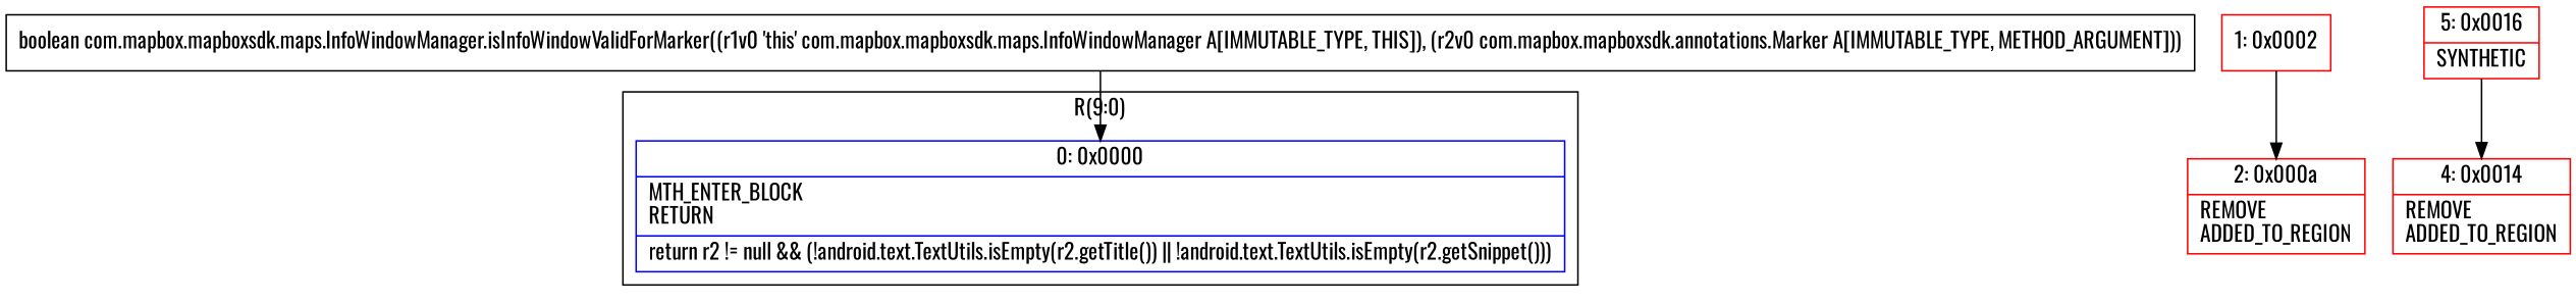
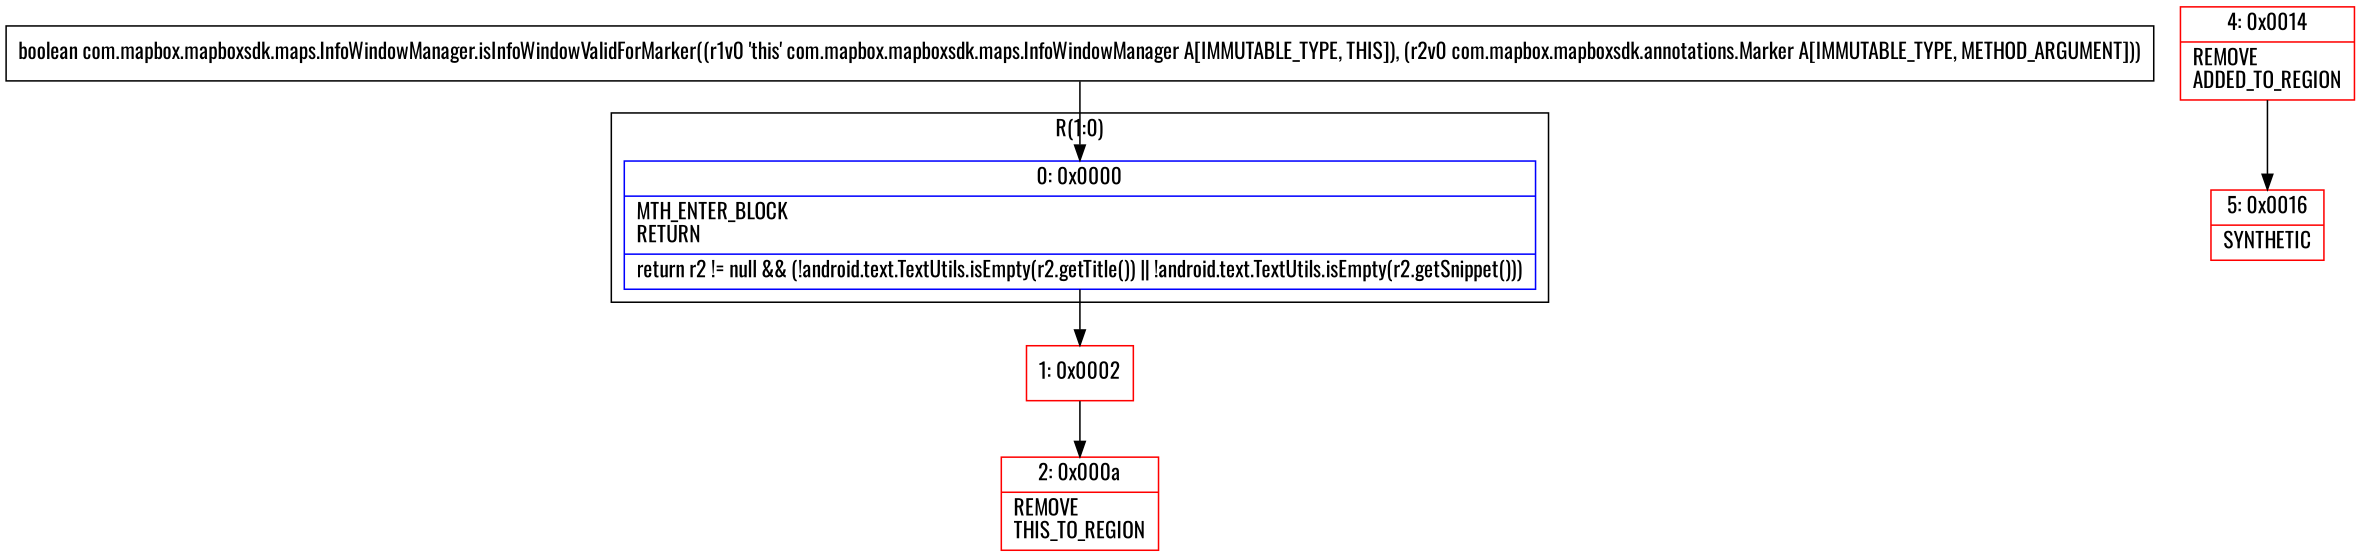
  digraph {
    fontname=Oswald
    node [color=red fontname=Oswald shape=record]
    edge [fontname=Oswald]
    n1 [color=blue label="{0\:\ 0x0000|MTH_ENTER_BLOCK\lRETURN\l|return r2 != null && (!android.text.TextUtils.isEmpty(r2.getTitle()) \|\| !android.text.TextUtils.isEmpty(r2.getSnippet()))\l}"]
    n2 [label="{1\:\ 0x0002}"]
-   n3 [label="{2\:\ 0x000a|REMOVE\lADDED_TO_REGION\l}"]
+   n3 [label="{2\:\ 0x000a|REMOVE\lTHIS_TO_REGION\l}"]
    n4 [label="{5\:\ 0x0016|SYNTHETIC\l}"]
    n5 [label="{4\:\ 0x0014|REMOVE\lADDED_TO_REGION\l}"]
    n6 [label="{boolean com.mapbox.mapboxsdk.maps.InfoWindowManager.isInfoWindowValidForMarker((r1v0 'this' com.mapbox.mapboxsdk.maps.InfoWindowManager A[IMMUTABLE_TYPE, THIS]), (r2v0 com.mapbox.mapboxsdk.annotations.Marker A[IMMUTABLE_TYPE, METHOD_ARGUMENT])) }" color=""]
    subgraph cluster_1 {
-     label="R(9:0)"
+     label="R(1:0)"
      n1
    }
+   n1 -> n2
    n2 -> n3
-   n4 -> n5
+   n5 -> n4
    n6 -> n1
  }
